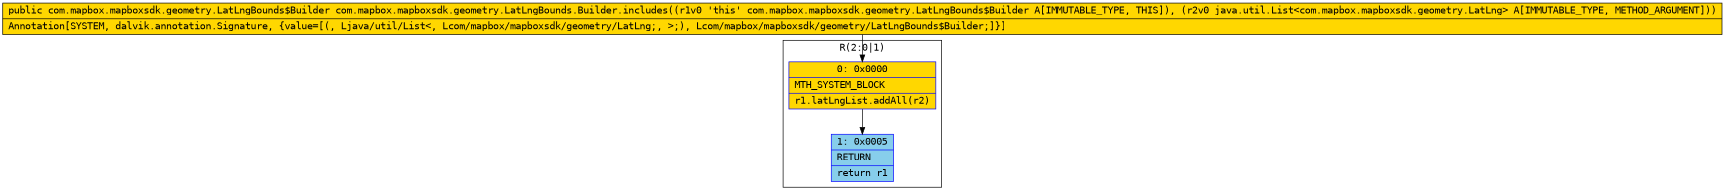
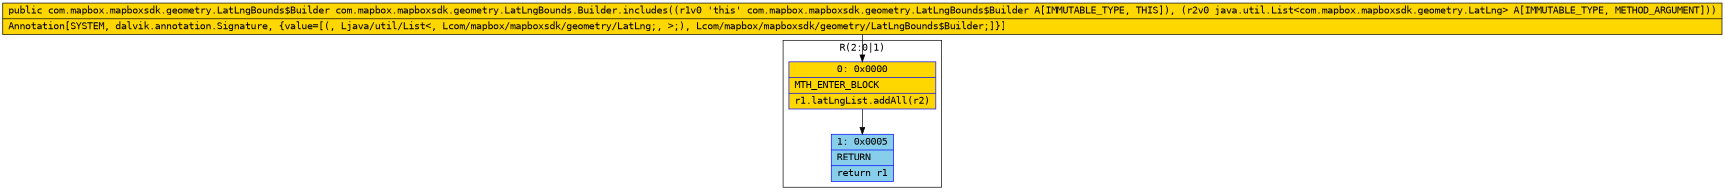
  digraph {
    fontname="DejaVu Sans Mono"
    node [color=blue shape=record style=filled fillcolor=gold fontname="DejaVu Sans Mono"]
    edge [fontname="DejaVu Sans Mono"]
-   n1 [label="{0\:\ 0x0000|MTH_SYSTEM_BLOCK\l|r1.latLngList.addAll(r2)\l}"]
+   n1 [label="{0\:\ 0x0000|MTH_ENTER_BLOCK\l|r1.latLngList.addAll(r2)\l}"]
    n2 [label="{1\:\ 0x0005|RETURN\l|return r1\l}" fillcolor=skyblue]
    n3 [label="{public com.mapbox.mapboxsdk.geometry.LatLngBounds$Builder com.mapbox.mapboxsdk.geometry.LatLngBounds.Builder.includes((r1v0 'this' com.mapbox.mapboxsdk.geometry.LatLngBounds$Builder A[IMMUTABLE_TYPE, THIS]), (r2v0 java.util.List\<com.mapbox.mapboxsdk.geometry.LatLng\> A[IMMUTABLE_TYPE, METHOD_ARGUMENT]))  | Annotation[SYSTEM, dalvik.annotation.Signature, \{value=[(, Ljava\/util\/List\<, Lcom\/mapbox\/mapboxsdk\/geometry\/LatLng;, \>;), Lcom\/mapbox\/mapboxsdk\/geometry\/LatLngBounds$Builder;]\}]\l}" color=""]
    subgraph cluster_1 {
      label="R(2:0|1)"
      n1
      n2
    }
    n1 -> n2
    n3 -> n1
  }
